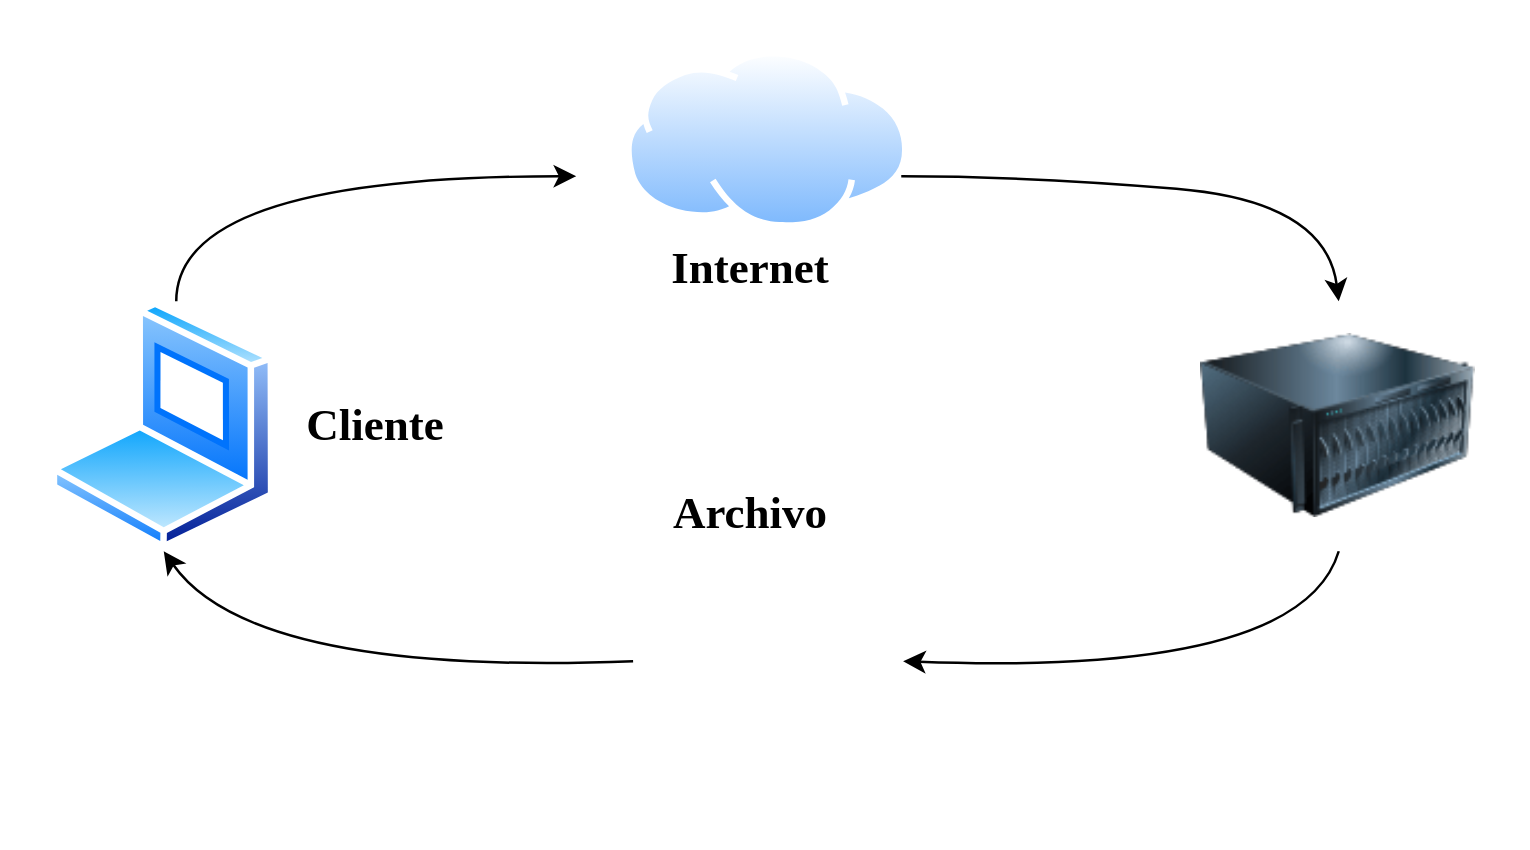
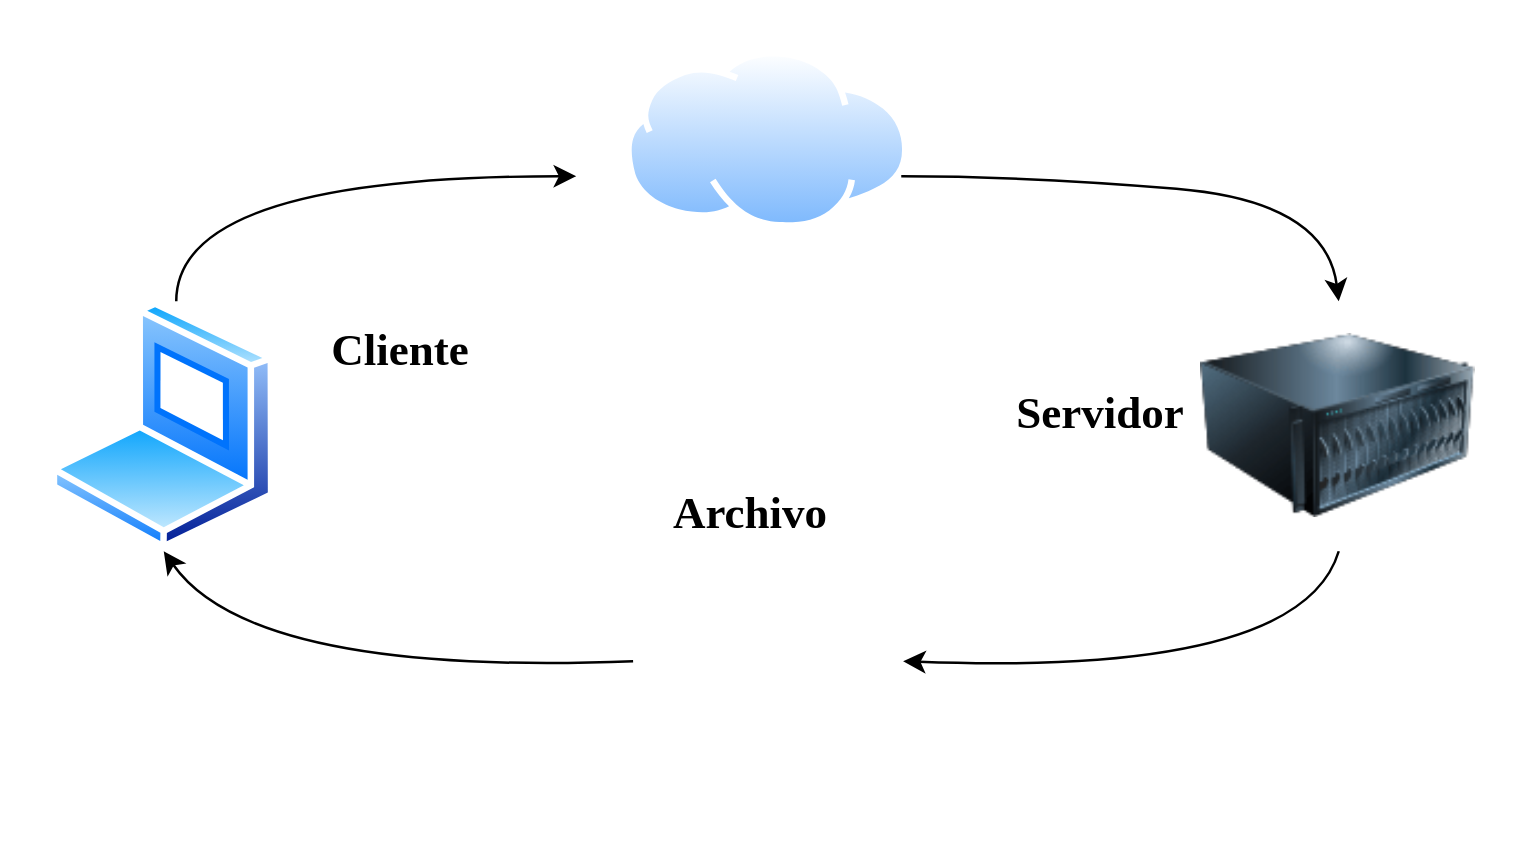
  <mxCell id="0" />
  <mxCell id="1" parent="0" />
  <mxCell id="2" value="" style="image;html=1;image=img/lib/clip_art/computers/Server_128x128.png;fontStyle=1;fontSize=18;fontFamily=Times New Roman;" vertex="1" parent="1"><mxGeometry x="480" y="120" width="110" height="100" as="geometry" /></mxCell>
  <mxCell id="3" value="" style="image;aspect=fixed;perimeter=ellipsePerimeter;html=1;align=center;shadow=0;dashed=0;spacingTop=3;image=img/lib/active_directory/internet_cloud.svg;fontStyle=1;fontSize=18;fontFamily=Times New Roman;" vertex="1" parent="1"><mxGeometry x="250" y="20" width="113.49" height="71.5" as="geometry" /></mxCell>
  <mxCell id="4" value="" style="image;aspect=fixed;perimeter=ellipsePerimeter;html=1;align=center;shadow=0;dashed=0;spacingTop=3;image=img/lib/active_directory/laptop_client.svg;fontStyle=1;fontSize=18;fontFamily=Times New Roman;" vertex="1" parent="1"><mxGeometry x="20" y="120" width="90" height="100" as="geometry" /></mxCell>
  <mxCell id="5" value="" style="shape=image;html=1;verticalAlign=top;verticalLabelPosition=bottom;labelBackgroundColor=#ffffff;imageAspect=0;aspect=fixed;image=https://cdn3.iconfinder.com/data/icons/edge/128/File_Explorer.png" vertex="1" parent="1"><mxGeometry x="252.74" y="210" width="108" height="108" as="geometry" /></mxCell>
  <mxCell id="6" value="" style="curved=1;endArrow=classic;html=1;rounded=0;fontStyle=1;fontSize=18;fontFamily=Times New Roman;" edge="1" parent="1"><mxGeometry width="50" height="50" relative="1" as="geometry"><mxPoint x="70" y="120" as="sourcePoint" /><mxPoint x="230" y="70" as="targetPoint" /><Array as="points"><mxPoint x="70" y="70" /></Array></mxGeometry></mxCell>
  <mxCell id="7" value="" style="curved=1;endArrow=classic;html=1;rounded=0;entryX=0.5;entryY=0;entryDx=0;entryDy=0;fontStyle=1;fontSize=18;fontFamily=Times New Roman;" edge="1" parent="1" target="2"><mxGeometry width="50" height="50" relative="1" as="geometry"><mxPoint x="360" y="70" as="sourcePoint" /><mxPoint x="410" y="20" as="targetPoint" /><Array as="points"><mxPoint x="410" y="70" /><mxPoint x="530" y="80" /></Array></mxGeometry></mxCell>
  <mxCell id="8" value="" style="curved=1;endArrow=classic;html=1;rounded=0;exitX=0.5;exitY=1;exitDx=0;exitDy=0;entryX=1;entryY=0.5;entryDx=0;entryDy=0;fontStyle=1;fontSize=18;fontFamily=Times New Roman;" edge="1" parent="1" source="2" target="5"><mxGeometry width="50" height="50" relative="1" as="geometry"><mxPoint x="460" y="310" as="sourcePoint" /><mxPoint x="510" y="260" as="targetPoint" /><Array as="points"><mxPoint x="520" y="270" /></Array></mxGeometry></mxCell>
  <mxCell id="9" value="" style="curved=1;endArrow=classic;html=1;rounded=0;entryX=0.5;entryY=1;entryDx=0;entryDy=0;exitX=0;exitY=0.5;exitDx=0;exitDy=0;fontStyle=1;fontSize=18;fontFamily=Times New Roman;" edge="1" parent="1" source="5" target="4"><mxGeometry width="50" height="50" relative="1" as="geometry"><mxPoint x="160" y="310" as="sourcePoint" /><mxPoint x="210" y="260" as="targetPoint" /><Array as="points"><mxPoint x="100" y="270" /></Array></mxGeometry></mxCell>
- <mxCell id="10" value="Internet" style="text;html=1;align=center;verticalAlign=middle;whiteSpace=wrap;rounded=0;fontStyle=1;fontSize=18;fontFamily=Times New Roman;" vertex="1" parent="1"><mxGeometry x="270" y="91.5" width="60" height="30" as="geometry" /></mxCell>
- <mxCell id="11" value="Cliente" style="text;html=1;align=center;verticalAlign=middle;whiteSpace=wrap;rounded=0;fontStyle=1;fontSize=18;fontFamily=Times New Roman;" vertex="1" parent="1"><mxGeometry x="120" y="155" width="60" height="30" as="geometry" /></mxCell>
+ <mxCell id="11" value="Cliente" style="text;html=1;align=center;verticalAlign=middle;whiteSpace=wrap;rounded=0;fontStyle=1;fontSize=18;fontFamily=Times New Roman;" vertex="1" parent="1"><mxGeometry x="130" y="125" width="60" height="30" as="geometry" /></mxCell>
+ <mxCell id="12" value="Servidor" style="text;html=1;align=center;verticalAlign=middle;whiteSpace=wrap;rounded=0;fontStyle=1;fontSize=18;fontFamily=Times New Roman;" vertex="1" parent="1"><mxGeometry x="410" y="150" width="60" height="30" as="geometry" /></mxCell>
  <mxCell id="13" value="Archivo" style="text;html=1;align=center;verticalAlign=middle;whiteSpace=wrap;rounded=0;fontStyle=1;fontSize=18;fontFamily=Times New Roman;" vertex="1" parent="1"><mxGeometry x="270" y="190" width="60" height="30" as="geometry" /></mxCell>
